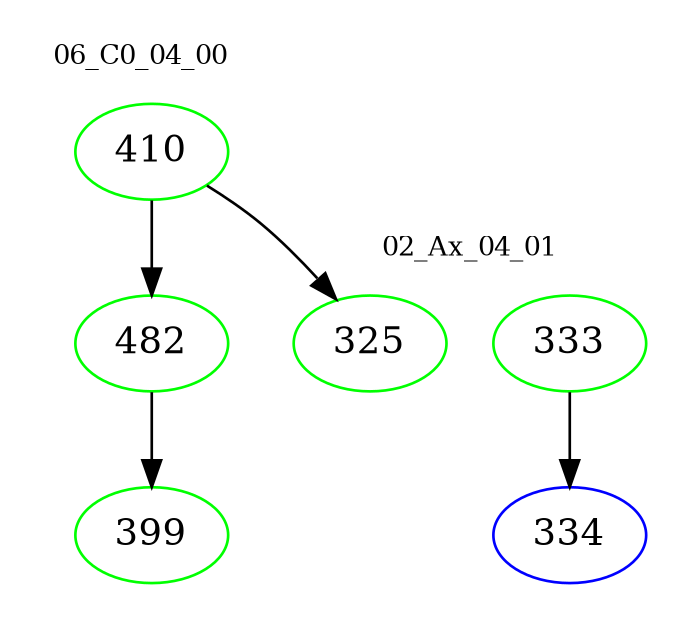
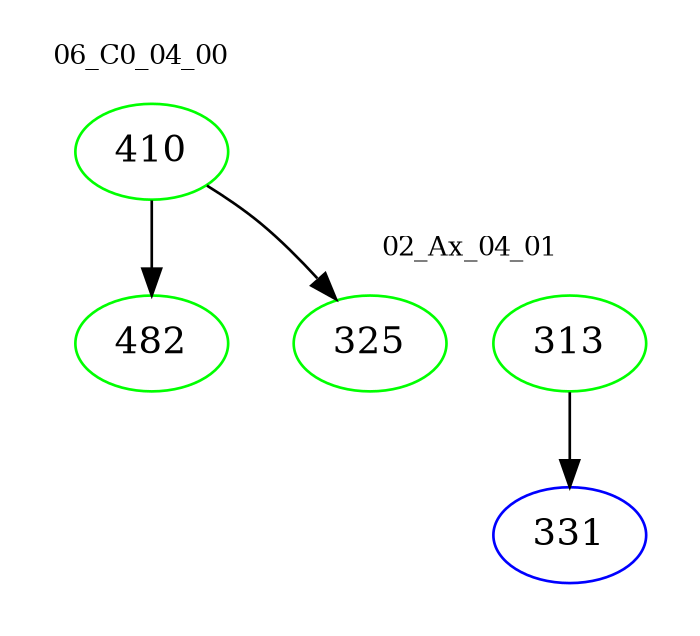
  digraph {
    node [color=green]
    edge [color=black]
-   n1 [label=333]
-   n2 [color=blue label=334]
+   n1 [label=313]
+   n2 [color=blue label=331]
    n3 [label=325]
    n4 [label=410]
    n5 [label=482]
-   n6 [label=399]
    subgraph cluster_1 {
      color=white
      fontsize=10
      label="02_Ax_04_01"
      n1
      n2
      n3
    }
    subgraph cluster_2 {
      color=white
      fontsize=10
      label="06_C0_04_00"
      n4
      n5
-     n6
    }
    n1 -> n2
    n4 -> n3
    n4 -> n5
-   n5 -> n6
  }
